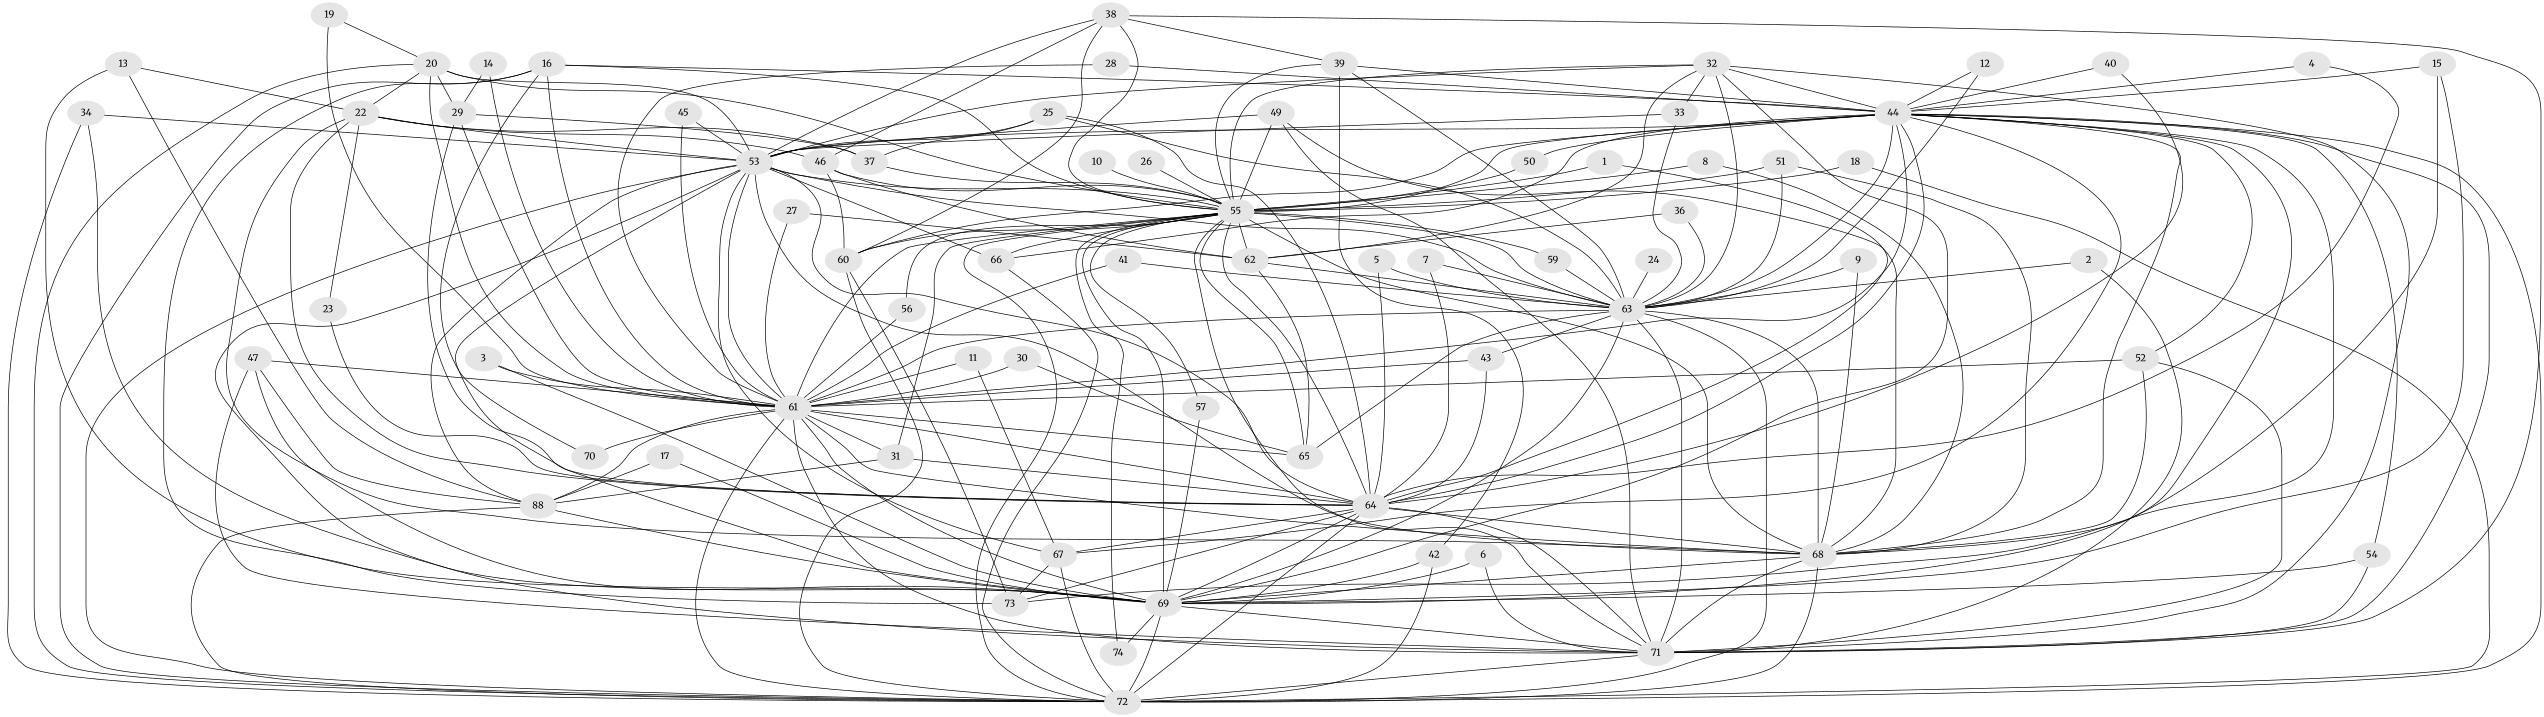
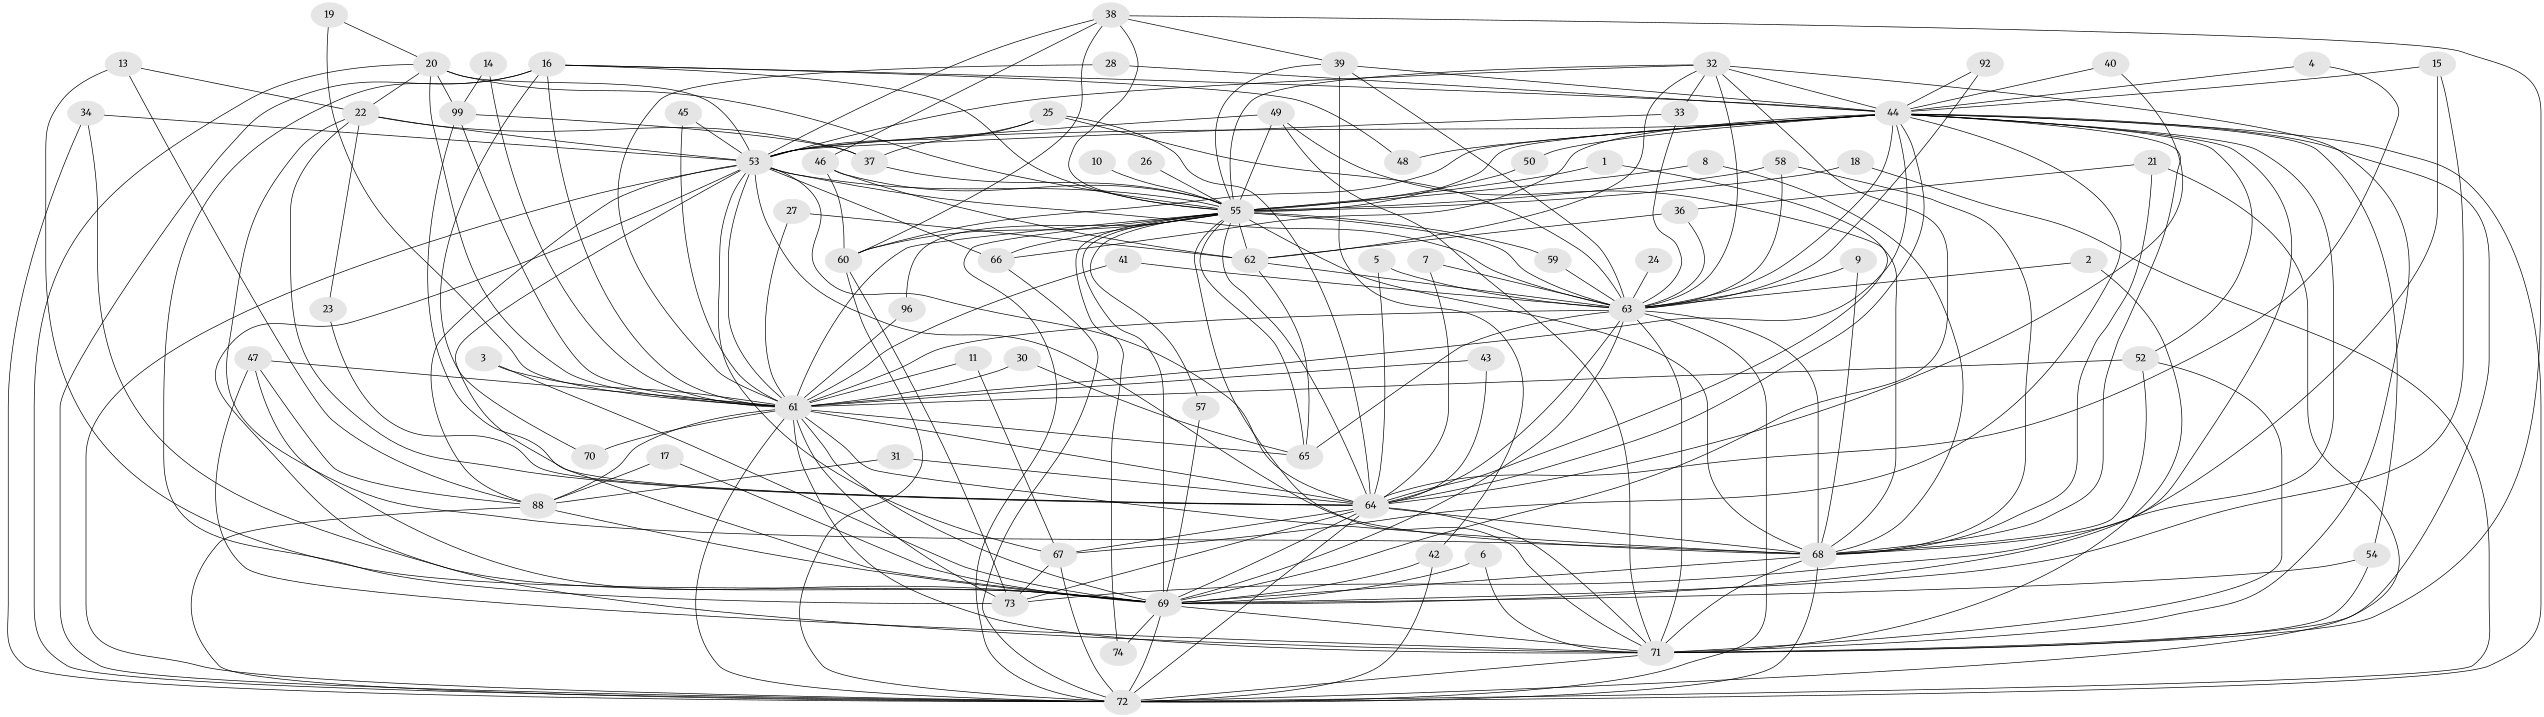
  graph {
    fontname=Merriweather
    node [color=gray90 fontname=Merriweather style=filled]
    edge [fontname=Merriweather weight=1.0]
    1
    55
    64
    63
    71
    61
    69
    68
    72
    62
    65
    60
    66
-   56
+   56 [label=96]
    57
    59
    74
    67
    73
    2
    3
    70
    4
    44
+   48
    53
    50
    52
    54
    5
    6
    7
    8
    9
    10
    11
-   12
+   12 [label=92]
    13
    22
    n40 [label=88]
    23
    37
    46
    14
-   29
+   29 [label=99]
    15
    16
    17
    18
    19
    20
+   21
    36
    24
    25
    26
    27
    28
    30
    31
    32
    33
    34
    38
    39
    42
    40
    41
    43
    45
    47
    49
-   51
+   51 [label=58]
    1 -- 55
    1 -- 64
    55 -- 64
    55 -- 63 [weight=2.0]
    55 -- 71
    55 -- 61
    55 -- 69
    55 -- 68
    55 -- 72
    55 -- 62
    55 -- 65
    55 -- 60
    55 -- 66
    55 -- 56
    55 -- 57
    55 -- 59
    55 -- 74
    64 -- 71
    64 -- 69
    64 -- 68 [weight=2.0]
    64 -- 72 [weight=2.0]
    64 -- 67
    64 -- 73
-   63 -- 43
+   63 -- 64
    63 -- 71
    63 -- 69
    63 -- 68
    63 -- 72
    63 -- 65
    71 -- 72
    61 -- 64 [weight=2.0]
    61 -- 63 [weight=2.0]
    61 -- 71
    61 -- 69
    61 -- 68
    61 -- 72
    61 -- 65
-   61 -- 31
+   61 -- 73
    61 -- 70
    69 -- 71
    69 -- 72
    69 -- 74
    68 -- 71 [weight=2.0]
    68 -- 69
    68 -- 72
    62 -- 63
    62 -- 65
    60 -- 72
    60 -- 73
    66 -- 72
    56 -- 61
    57 -- 69
    59 -- 63
    67 -- 72
    67 -- 73
    2 -- 63
    2 -- 71
    3 -- 61
    3 -- 69
    4 -- 64
    4 -- 44
    44 -- 55
    44 -- 64
    44 -- 63 [weight=4.0]
    44 -- 71
    44 -- 61
    44 -- 69
    44 -- 68
    44 -- 72
    44 -- 60 [weight=2.0]
    44 -- 66
    44 -- 67
    44 -- 73
+   44 -- 48
    44 -- 53
    44 -- 50
    44 -- 52
    44 -- 54
    53 -- 55
    53 -- 64 [weight=2.0]
    53 -- 63
    53 -- 71
    53 -- 61
    53 -- 69 [weight=2.0]
    53 -- 68
    53 -- 72
    53 -- 66
    53 -- 67
    53 -- n40
    50 -- 55
    52 -- 71
    52 -- 61
    52 -- 68
    54 -- 71
    54 -- 69
    5 -- 64 [weight=2.0]
    5 -- 63
    6 -- 71
    6 -- 69
    7 -- 64
    7 -- 63
    8 -- 55
    8 -- 68
    9 -- 63
    9 -- 68
    10 -- 55
    11 -- 61
    11 -- 67
    12 -- 63
    12 -- 44
    13 -- 69
    13 -- 22
    13 -- n40
    22 -- 64
    22 -- 68
    22 -- 53
    22 -- 23
    22 -- 37
-   22 -- 46
    n40 -- 61
    n40 -- 69
    n40 -- 72
    23 -- 64
    37 -- 55
    46 -- 55
    46 -- 62
    46 -- 60
    14 -- 61
    14 -- 29
    29 -- 64
    29 -- 61
    29 -- 37
    15 -- 69
    15 -- 68
    15 -- 44
    16 -- 55
    16 -- 61
    16 -- 72
    16 -- 73
    16 -- 70
    16 -- 44
+   16 -- 48
    17 -- 69
    17 -- n40
    18 -- 55
    18 -- 72
    19 -- 61
    19 -- 20
    20 -- 55 [weight=2.0]
    20 -- 61
    20 -- 72
    20 -- 53
    20 -- 22
    20 -- 29
+   21 -- 68
+   21 -- 72
+   21 -- 36
    36 -- 63
    36 -- 62
    24 -- 63
    25 -- 64
    25 -- 63
    25 -- 53
    25 -- 37
    26 -- 55
    27 -- 61
    27 -- 62
    28 -- 61
    28 -- 44
    30 -- 61
    30 -- 65
-   31 -- 55
    31 -- 64
    31 -- n40
    32 -- 55
    32 -- 63
    32 -- 71
    32 -- 69
    32 -- 62
    32 -- 44
    32 -- 53
    32 -- 33
    33 -- 63
    33 -- 53
    34 -- 69
    34 -- 72
    34 -- 53
    38 -- 55
    38 -- 71
    38 -- 60
    38 -- 53
    38 -- 46
    38 -- 39
    39 -- 55
    39 -- 63
    39 -- 44
    39 -- 42
    42 -- 69
    42 -- 72
    40 -- 64
    40 -- 44
    41 -- 63
    41 -- 61
    43 -- 64
    43 -- 61
    45 -- 61
    45 -- 53
    47 -- 71
    47 -- 61
    47 -- 69
    47 -- n40
    49 -- 55 [weight=2.0]
    49 -- 71
    49 -- 68
    49 -- 53
    51 -- 55
    51 -- 63
    51 -- 68
  }
